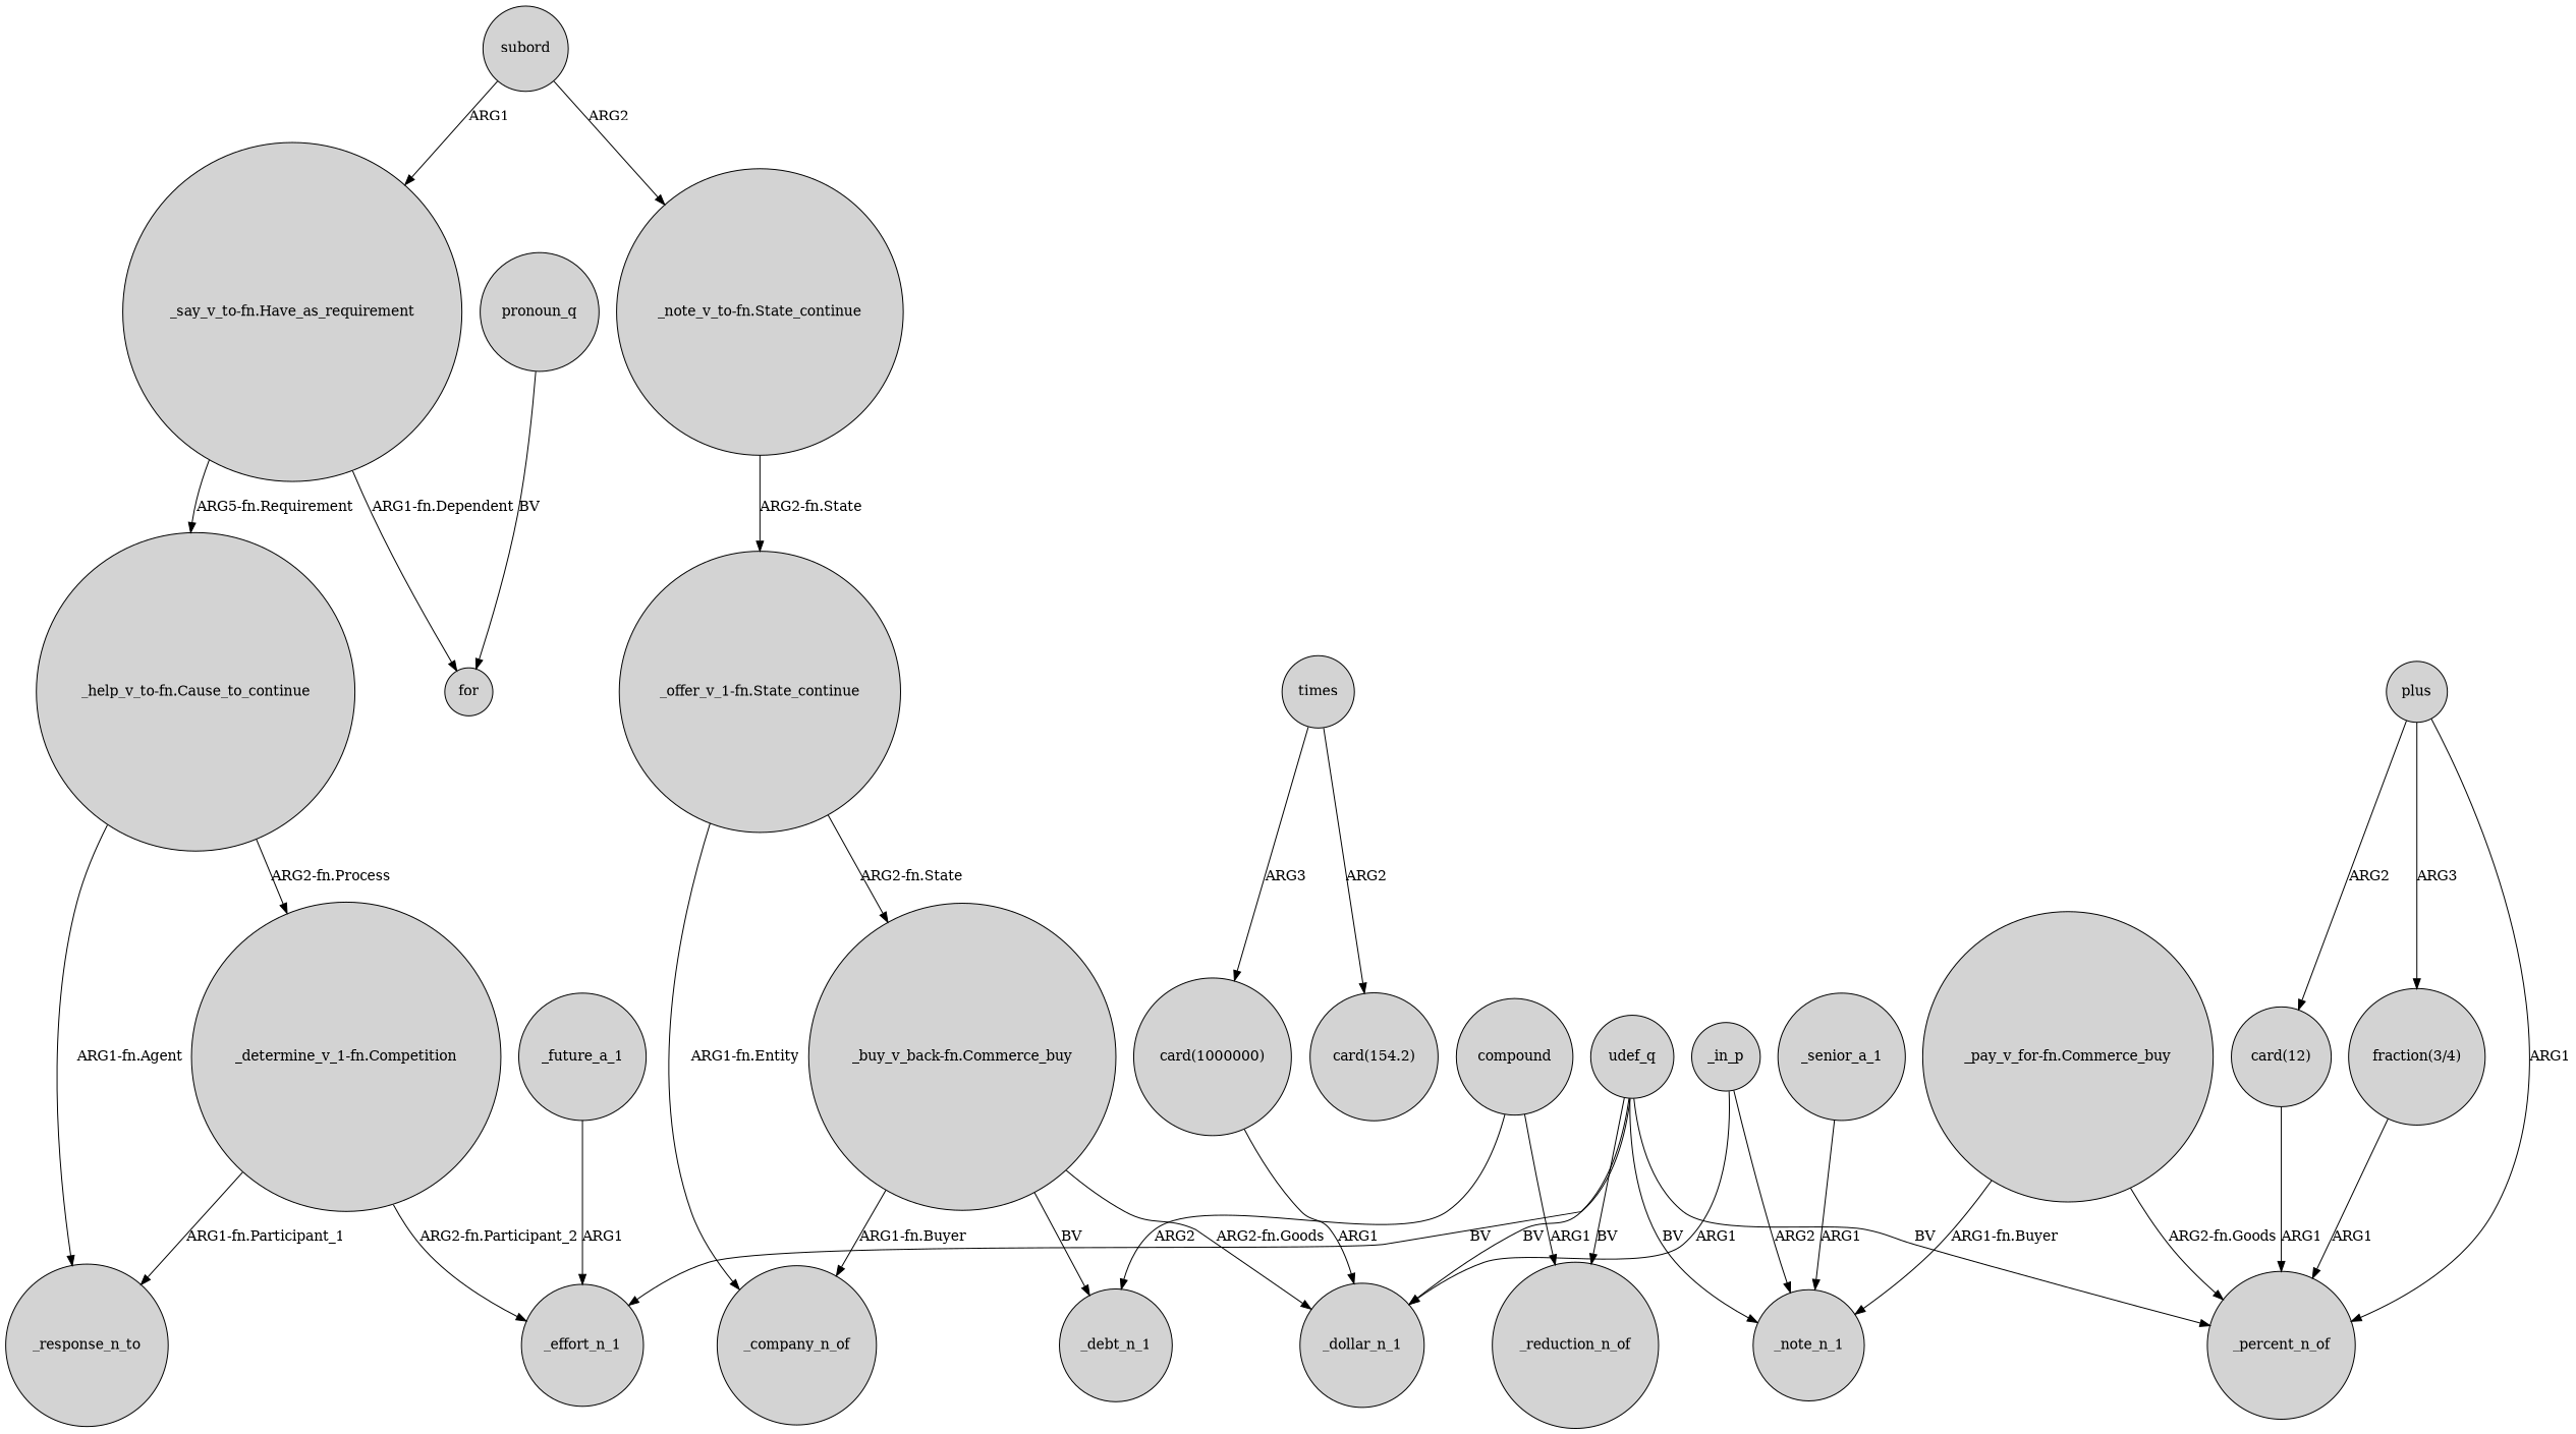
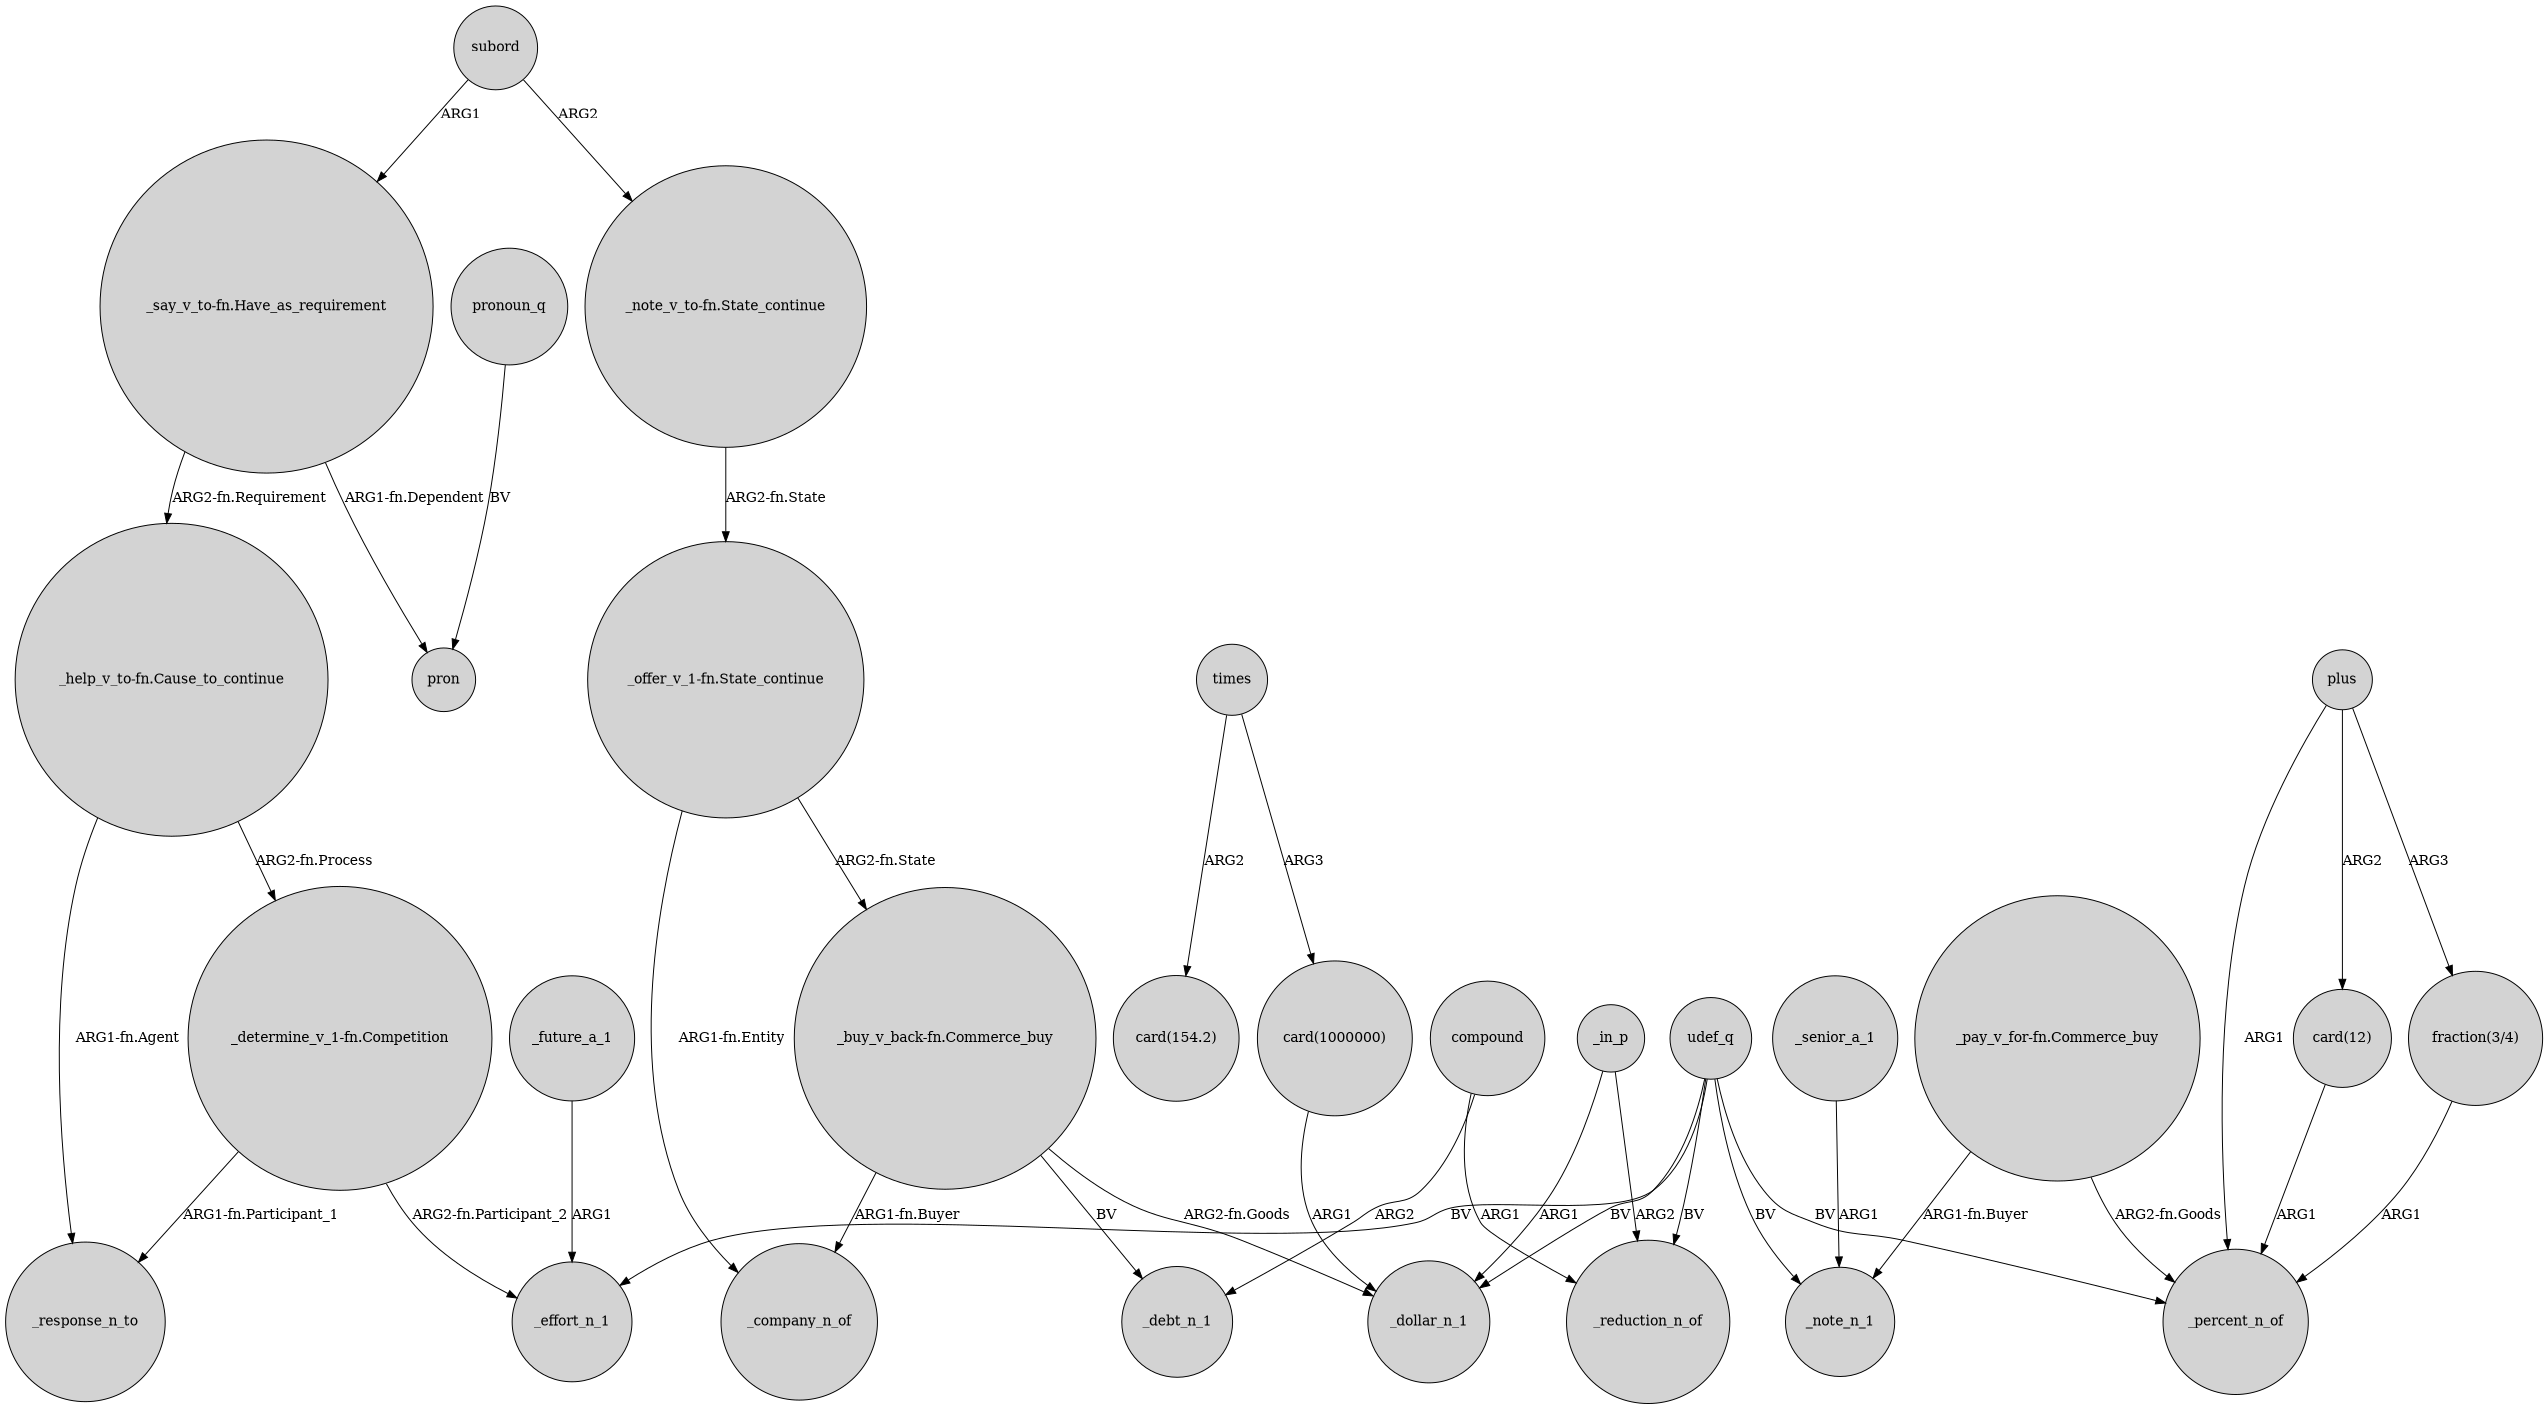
  digraph {
    node [shape=circle style=filled]
    udef_q
    _effort_n_1
    _note_n_1
    _reduction_n_of
    _percent_n_of
    _dollar_n_1
    "_say_v_to-fn.Have_as_requirement"
    "_help_v_to-fn.Cause_to_continue"
-   pron [label=for]
+   pron
    "_determine_v_1-fn.Competition"
    _response_n_to
    _senior_a_1
    plus
    "card(12)"
    "fraction(3/4)"
    "_offer_v_1-fn.State_continue"
    "_buy_v_back-fn.Commerce_buy"
    _company_n_of
    _debt_n_1
    times
    "card(1000000)"
    "card(154.2)"
    compound
    pronoun_q
    _in_p
    subord
    "_note_v_to-fn.State_continue"
    _future_a_1
    "_pay_v_for-fn.Commerce_buy"
    udef_q -> _effort_n_1 [label=BV]
    udef_q -> _note_n_1 [label=BV]
    udef_q -> _reduction_n_of [label=BV]
    udef_q -> _percent_n_of [label=BV]
    udef_q -> _dollar_n_1 [label=BV]
-   "_say_v_to-fn.Have_as_requirement" -> "_help_v_to-fn.Cause_to_continue" [label="ARG5-fn.Requirement"]
+   "_say_v_to-fn.Have_as_requirement" -> "_help_v_to-fn.Cause_to_continue" [label="ARG2-fn.Requirement"]
    "_say_v_to-fn.Have_as_requirement" -> pron [label="ARG1-fn.Dependent"]
    "_help_v_to-fn.Cause_to_continue" -> "_determine_v_1-fn.Competition" [label="ARG2-fn.Process"]
    "_help_v_to-fn.Cause_to_continue" -> _response_n_to [label="ARG1-fn.Agent"]
    "_determine_v_1-fn.Competition" -> _effort_n_1 [label="ARG2-fn.Participant_2"]
    "_determine_v_1-fn.Competition" -> _response_n_to [label="ARG1-fn.Participant_1"]
    _senior_a_1 -> _note_n_1 [label=ARG1]
    plus -> _percent_n_of [label=ARG1]
    plus -> "card(12)" [label=ARG2]
    plus -> "fraction(3/4)" [label=ARG3]
    "card(12)" -> _percent_n_of [label=ARG1]
    "fraction(3/4)" -> _percent_n_of [label=ARG1]
    "_offer_v_1-fn.State_continue" -> "_buy_v_back-fn.Commerce_buy" [label="ARG2-fn.State"]
    "_offer_v_1-fn.State_continue" -> _company_n_of [label="ARG1-fn.Entity"]
    "_buy_v_back-fn.Commerce_buy" -> _dollar_n_1 [label="ARG2-fn.Goods"]
    "_buy_v_back-fn.Commerce_buy" -> _company_n_of [label="ARG1-fn.Buyer"]
    "_buy_v_back-fn.Commerce_buy" -> _debt_n_1 [label=BV]
    times -> "card(1000000)" [label=ARG3]
    times -> "card(154.2)" [label=ARG2]
    "card(1000000)" -> _dollar_n_1 [label=ARG1]
    compound -> _reduction_n_of [label=ARG1]
    compound -> _debt_n_1 [label=ARG2]
    pronoun_q -> pron [label=BV]
-   _in_p -> _note_n_1 [label=ARG2]
+   _in_p -> _reduction_n_of [label=ARG2]
    _in_p -> _dollar_n_1 [label=ARG1]
    subord -> "_say_v_to-fn.Have_as_requirement" [label=ARG1]
    subord -> "_note_v_to-fn.State_continue" [label=ARG2]
    "_note_v_to-fn.State_continue" -> "_offer_v_1-fn.State_continue" [label="ARG2-fn.State"]
    _future_a_1 -> _effort_n_1 [label=ARG1]
    "_pay_v_for-fn.Commerce_buy" -> _note_n_1 [label="ARG1-fn.Buyer"]
    "_pay_v_for-fn.Commerce_buy" -> _percent_n_of [label="ARG2-fn.Goods"]
  }
